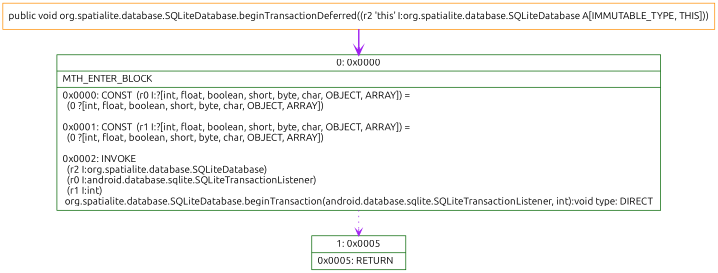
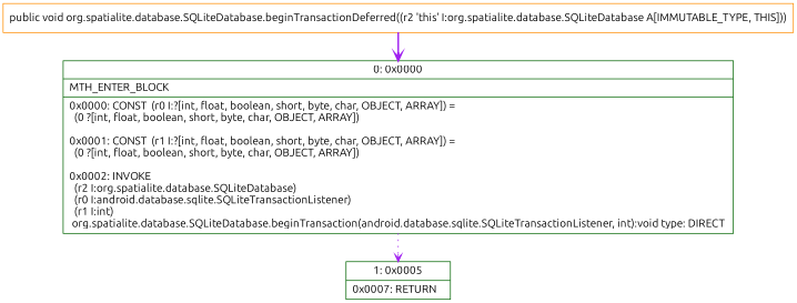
  digraph {
    fontname=Ubuntu
    node [shape=record color=darkgreen fontname=Ubuntu]
    edge [color=purple arrowhead=vee fontname=Ubuntu]
    n1 [label="{0\:\ 0x0000|MTH_ENTER_BLOCK\l|0x0000: CONST  (r0 I:?[int, float, boolean, short, byte, char, OBJECT, ARRAY]) = \l  (0 ?[int, float, boolean, short, byte, char, OBJECT, ARRAY])\l \l0x0001: CONST  (r1 I:?[int, float, boolean, short, byte, char, OBJECT, ARRAY]) = \l  (0 ?[int, float, boolean, short, byte, char, OBJECT, ARRAY])\l \l0x0002: INVOKE  \l  (r2 I:org.spatialite.database.SQLiteDatabase)\l  (r0 I:android.database.sqlite.SQLiteTransactionListener)\l  (r1 I:int)\l org.spatialite.database.SQLiteDatabase.beginTransaction(android.database.sqlite.SQLiteTransactionListener, int):void type: DIRECT \l}"]
-   n2 [label="{1\:\ 0x0005|0x0005: RETURN   \l}"]
+   n2 [label="{1\:\ 0x0005|0x0007: RETURN   \l}"]
    n3 [label="{public void org.spatialite.database.SQLiteDatabase.beginTransactionDeferred((r2 'this' I:org.spatialite.database.SQLiteDatabase A[IMMUTABLE_TYPE, THIS])) }" color=darkorange]
    n1 -> n2 [style=dotted]
    n3 -> n1 [style=bold]
  }
